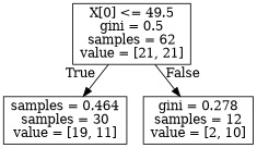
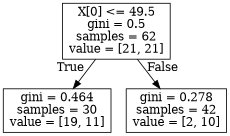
  digraph {
    node [shape=box]
    edge [labeldistance=2.5]
    n1 [label="X[0] <= 49.5\ngini = 0.5\nsamples = 62\nvalue = [21, 21]"]
-   n2 [label="samples = 0.464\nsamples = 30\nvalue = [19, 11]"]
-   n3 [label="gini = 0.278\nsamples = 12\nvalue = [2, 10]"]
+   n2 [label="gini = 0.464\nsamples = 30\nvalue = [19, 11]"]
+   n3 [label="gini = 0.278\nsamples = 42\nvalue = [2, 10]"]
    n1 -> n2 [headlabel=True labelangle=45]
    n1 -> n3 [headlabel=False labelangle=-45]
  }
